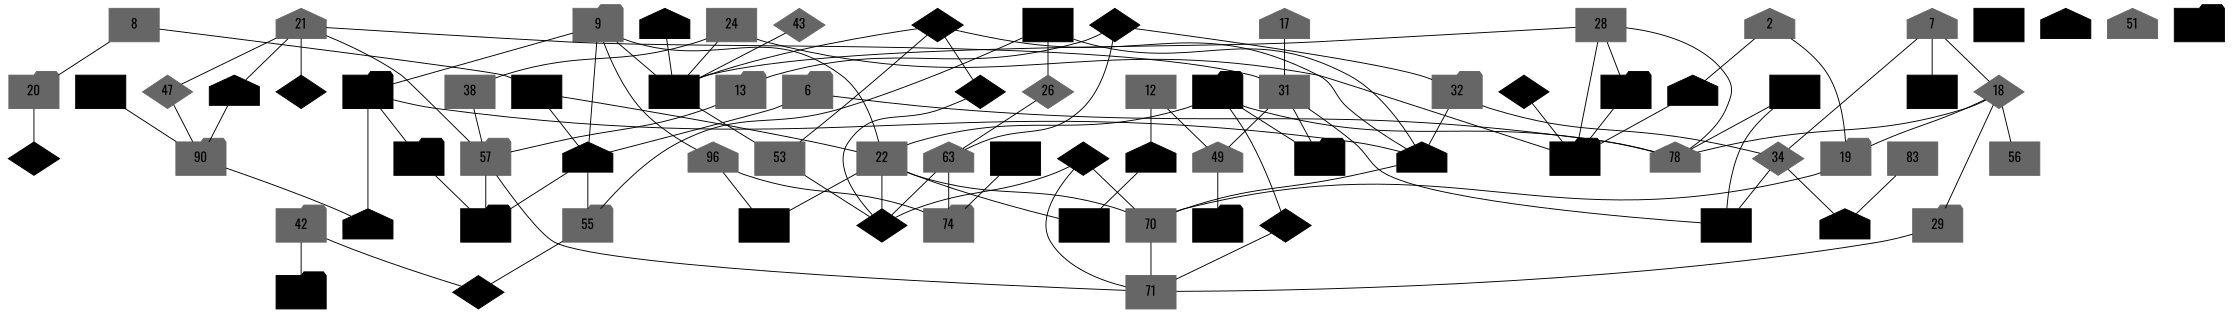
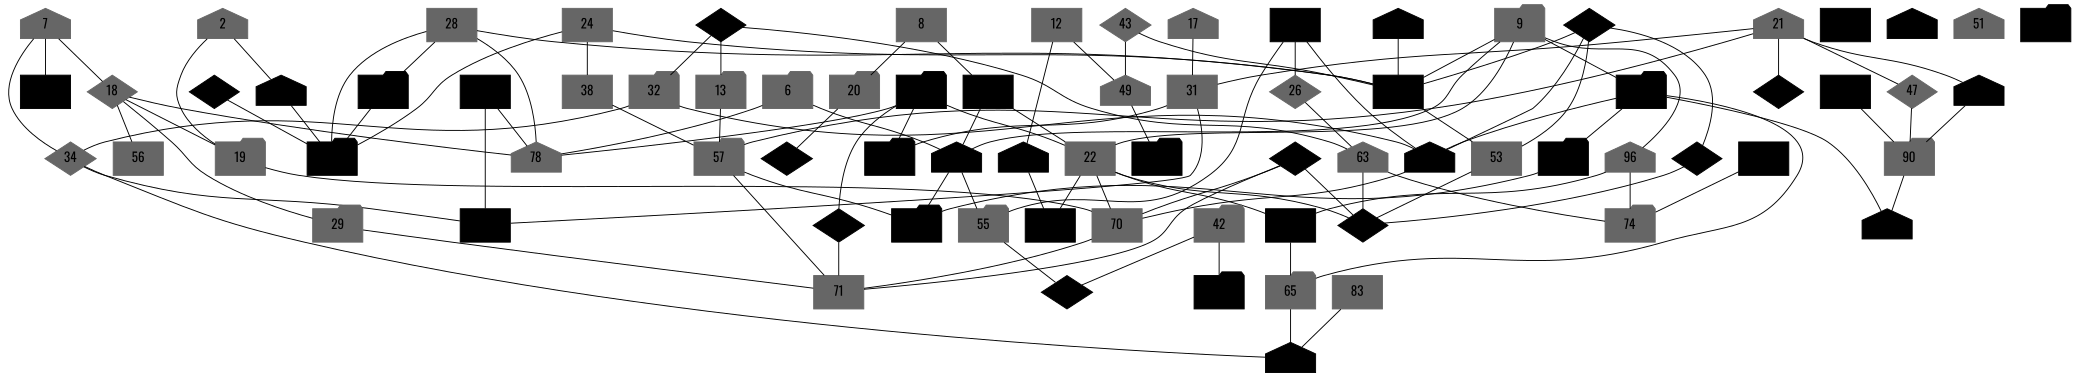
  graph {
    fontname=Oswald
    node [color=black fontname=Oswald shape=folder style=filled]
    edge [fontname=Oswald]
    1 [shape=diamond]
    13 [color=gray40]
    32 [color=gray40]
    63 [color=gray40 shape=house]
    57 [color=gray40]
    34 [color=gray40 shape=diamond]
    54 [shape=house]
    74 [color=gray40]
    79 [shape=diamond]
    2 [color=gray40 shape=house]
    19 [color=gray40]
    39 [shape=house]
    70 [color=gray40 shape=box]
    48
    3 [shape=diamond]
    4 [shape=box]
    5 [shape=house]
    6 [color=gray40]
    37 [shape=house]
    78 [color=gray40 shape=house]
    55 [color=gray40]
    68
    7 [color=gray40 shape=house]
    18 [color=gray40 shape=diamond]
    27 [shape=box]
    29 [color=gray40]
    56 [color=gray40 shape=box]
    76 [shape=house]
    61 [shape=box]
    8 [color=gray40 shape=box]
    11 [shape=box]
    20 [color=gray40]
    22 [color=gray40 shape=box]
    59 [shape=diamond]
    53 [color=gray40 shape=box]
    9 [color=gray40]
    n37 [color=gray40 label=96 shape=house]
    25
    45 [shape=box]
    50 [shape=box]
    77 [shape=box]
    30
    64 [shape=house]
+   65 [color=gray40]
    10 [shape=box]
    26 [color=gray40 shape=diamond]
    66 [shape=diamond]
    12 [color=gray40 shape=box]
    49 [color=gray40 shape=house]
    67 [shape=house]
    62
    71 [color=gray40 shape=box]
    14 [shape=box]
    n54 [color=gray40 label=90]
    15
    69 [shape=diamond]
    73
    17 [color=gray40 shape=house]
    31 [color=gray40 shape=box]
    21 [color=gray40 shape=house]
    41 [shape=diamond]
    47 [color=gray40 shape=diamond]
    52 [shape=house]
    n64 [color=gray40 label=83 shape=box]
    24 [color=gray40 shape=box]
    38 [color=gray40 shape=box]
    28 [color=gray40 shape=box]
    33
    35 [shape=diamond]
    75 [shape=diamond]
    36 [shape=diamond]
    40 [shape=box]
    42 [color=gray40]
    72
    43 [color=gray40 shape=diamond]
    44 [shape=house]
    46 [shape=box]
    51 [color=gray40 shape=house]
    58
    1 -- 13
    1 -- 32
    1 -- 63
    13 -- 57
    32 -- 34
    32 -- 54
    63 -- 74
    63 -- 79
    57 -- 68
    57 -- 71
    34 -- 76
    34 -- 61
    54 -- 70
    2 -- 19
    2 -- 39
    19 -- 70
    39 -- 48
    70 -- 71
    3 -- 48
    6 -- 37
    6 -- 78
    37 -- 55
    37 -- 68
    55 -- 66
    7 -- 34
    7 -- 18
    7 -- 27
    18 -- 19
    18 -- 78
    18 -- 29
    18 -- 56
    29 -- 71
    8 -- 11
    8 -- 20
    11 -- 37
    11 -- 22
    20 -- 59
    22 -- 79
    22 -- 70
    22 -- 50
    22 -- 77
    53 -- 79
    9 -- 37
    9 -- 22
    9 -- n37
    9 -- 25
    9 -- 45
    n37 -- 74
    n37 -- 50
    25 -- 54
    25 -- 30
    25 -- 64
+   25 -- 65
    45 -- 53
+   50 -- 65
    30 -- 68
+   65 -- 76
    10 -- 54
    10 -- 55
    10 -- 26
    26 -- 63
    12 -- 49
    12 -- 67
    49 -- 62
    67 -- 77
    14 -- n54
    n54 -- 64
    15 -- 78
    15 -- 22
    15 -- 69
    15 -- 73
    69 -- 71
    17 -- 31
    31 -- 61
    31 -- 73
    21 -- 57
    21 -- 31
    21 -- 41
    21 -- 47
    21 -- 52
    47 -- n54
    52 -- n54
    n64 -- 76
    24 -- 48
    24 -- 45
    24 -- 38
    38 -- 57
    28 -- 48
    28 -- 78
    28 -- 45
    28 -- 33
    33 -- 48
    35 -- 54
    35 -- 53
    35 -- 45
    35 -- 75
    75 -- 79
    36 -- 79
    36 -- 70
    36 -- 71
    40 -- 74
    42 -- 66
    42 -- 72
    43 -- 45
-   31 -- 49
+   43 -- 49
    44 -- 45
    46 -- 78
    46 -- 61
  }
